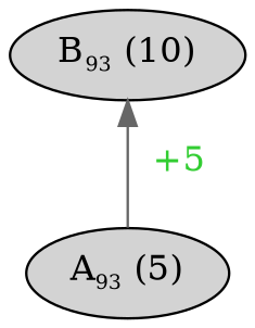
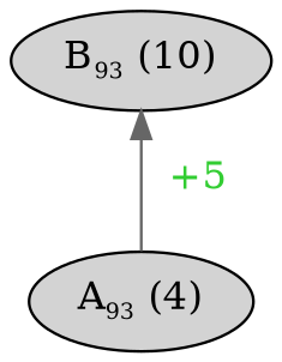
  digraph {
    rankdir=BT
    node [fillcolor=lightgray style=filled]
-   n1 [label=<A<sub><font point-size="10">93</font></sub> (5)>]
+   n1 [label=<A<sub><font point-size="10">93</font></sub> (4)>]
    n2 [label=<B<sub><font point-size="10">93</font></sub> (10)>]
    n1 -> n2 [label=<  <font color="limegreen">+5</font>  > color=gray40]
  }
